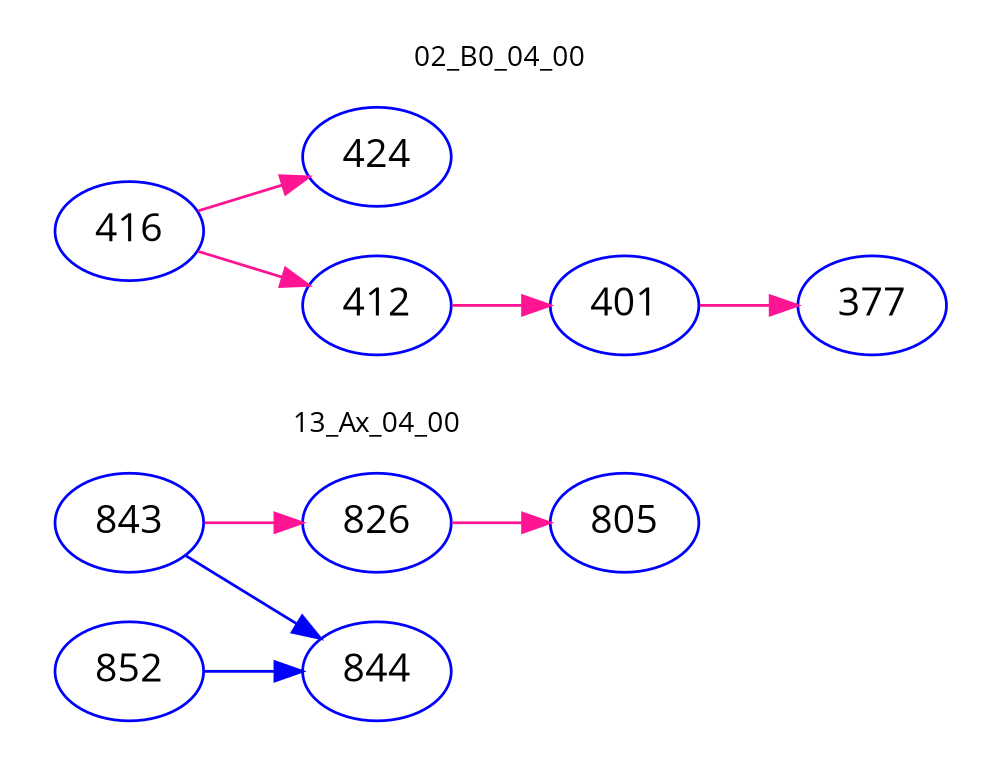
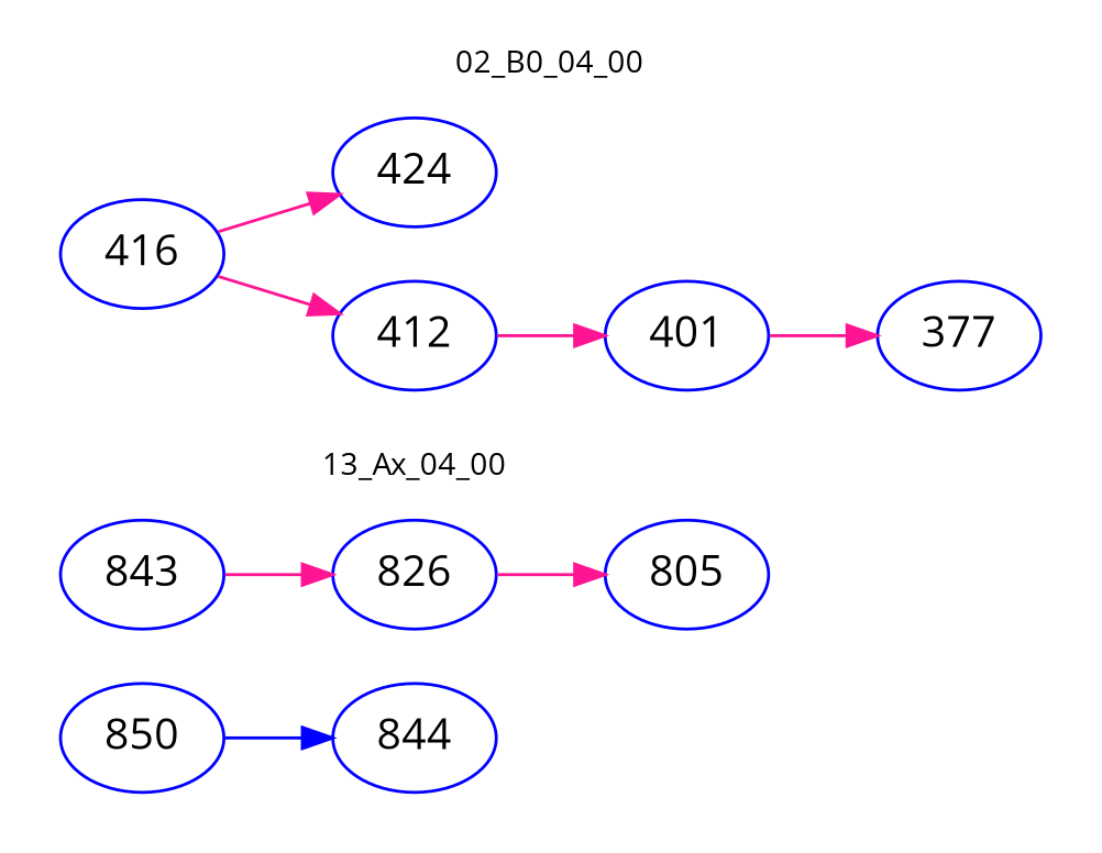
  digraph {
    fontname="Open Sans"
    rankdir=LR
    node [color=blue fontname="Open Sans"]
    edge [color=deeppink fontname="Open Sans"]
    n1 [label=843]
    n2 [label=826]
    n3 [label=844]
    n4 [label=805]
-   n5 [label=852]
+   n5 [label=850]
    n6 [label=412]
    n7 [label=401]
    n8 [label=416]
    n9 [label=377]
    n10 [label=424]
    subgraph cluster_1 {
      color=white
      fontsize=10
      label="13_Ax_04_00"
      n1
      n2
      n3
      n4
      n5
    }
    subgraph cluster_2 {
      color=white
      fontsize=10
      label="02_B0_04_00"
      n6
      n7
      n8
      n9
      n10
    }
    n1 -> n2
-   n1 -> n3 [color=blue]
    n2 -> n4
    n5 -> n3 [color=blue]
    n6 -> n7
    n7 -> n9
    n8 -> n6
    n8 -> n10
  }
